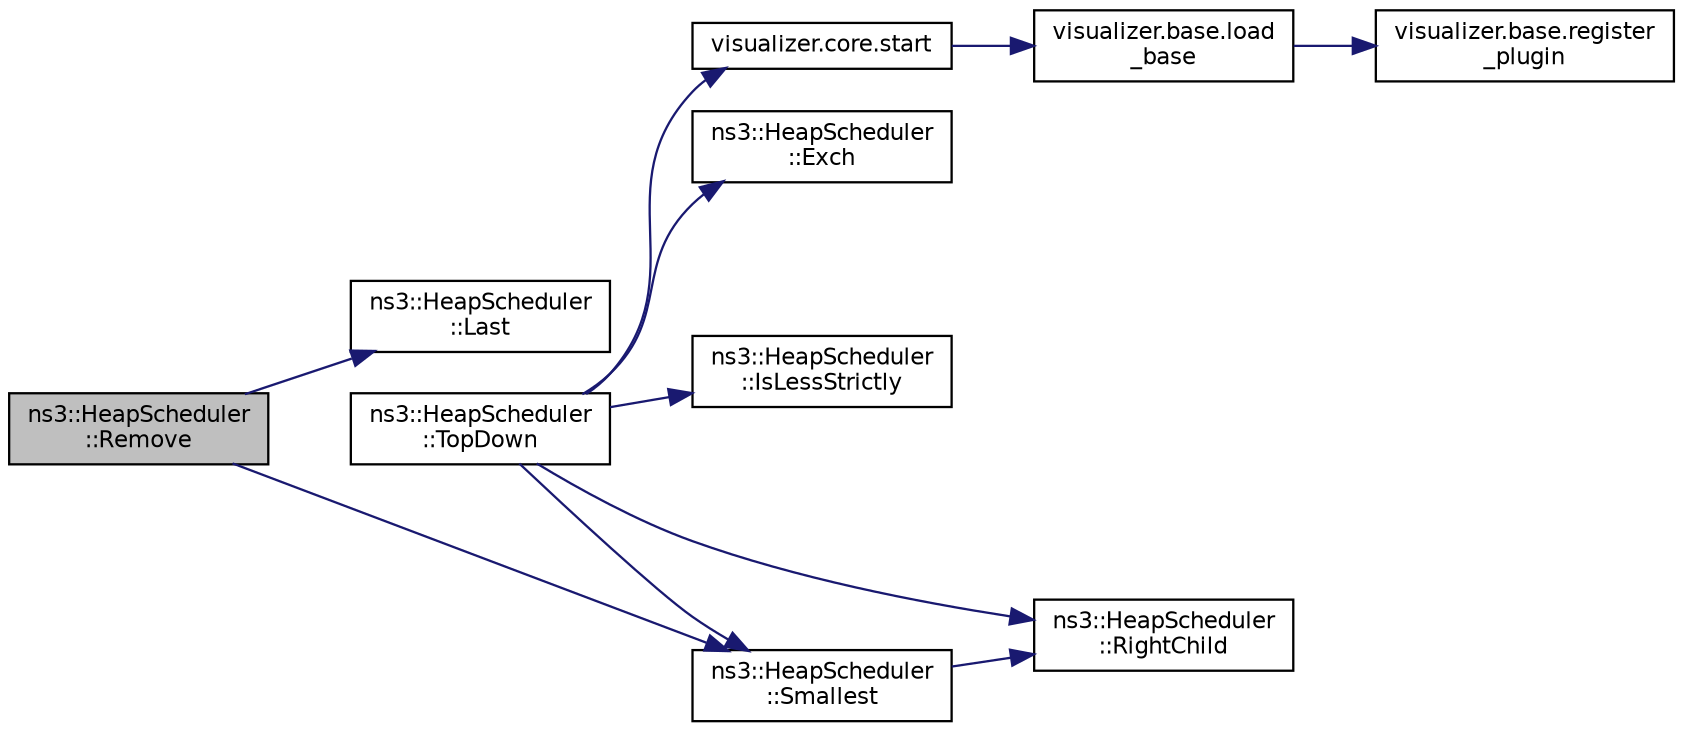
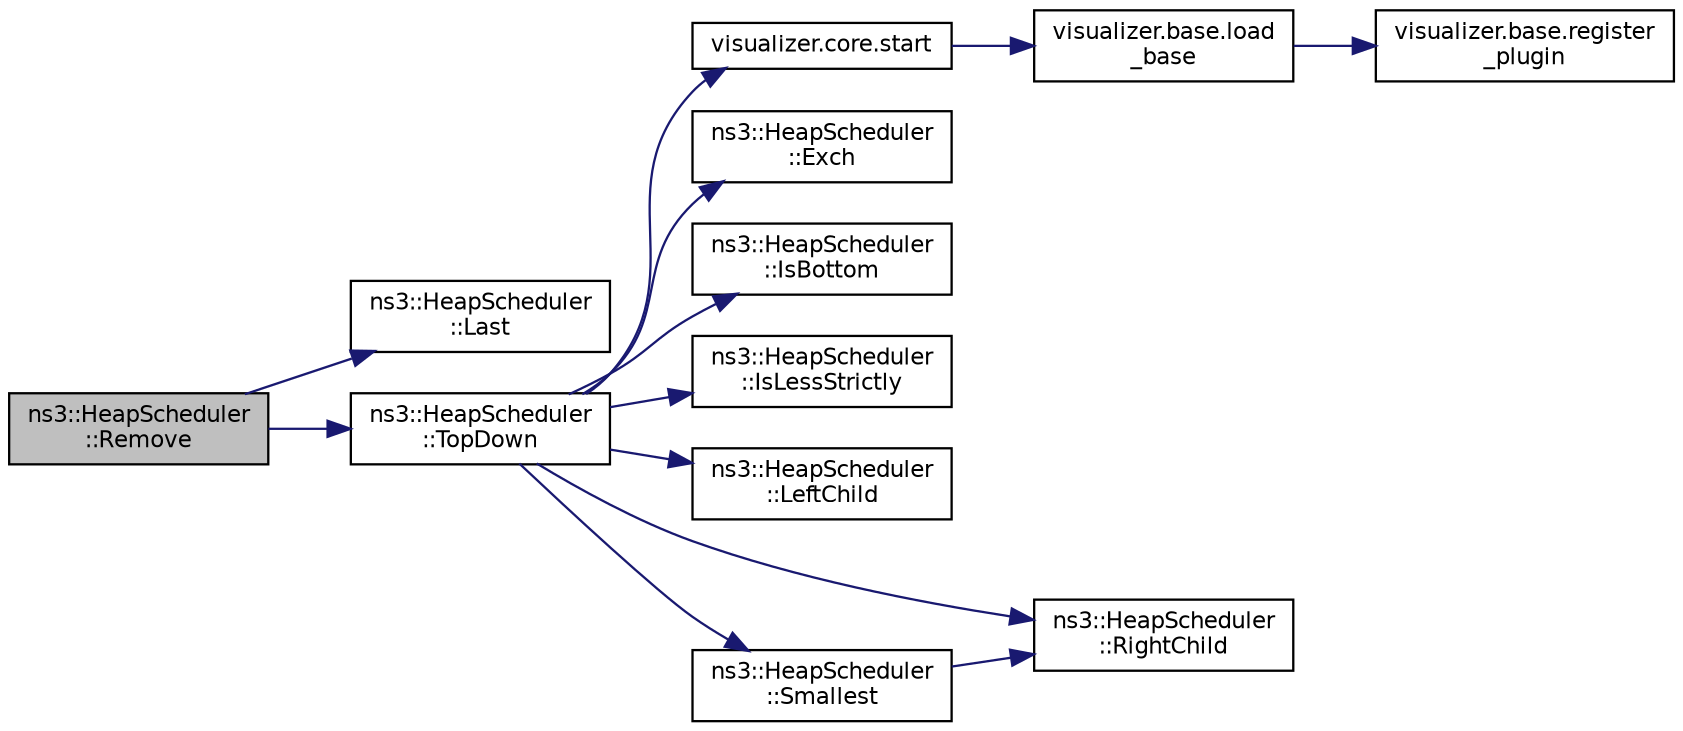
  digraph {
    rankdir=LR
    node [color=black fillcolor=white fontname=Helvetica fontsize=10 shape=record style=filled]
    edge [color=midnightblue fontname=Helvetica fontsize=10 labelfontname=Helvetica labelfontsize=10 style=solid]
    n1 [fillcolor=grey75 fontcolor=black height=0.2 label="ns3::HeapScheduler\l::Remove" width=0.4]
    n2 [height=0.2 label="ns3::HeapScheduler\l::Last" width=0.4]
    n3 [height=0.2 label="ns3::HeapScheduler\l::TopDown" width=0.4]
    n4 [height=0.2 label="ns3::HeapScheduler\l::Exch" width=0.4]
+   n5 [height=0.2 label="ns3::HeapScheduler\l::IsBottom" width=0.4]
    n6 [height=0.2 label="ns3::HeapScheduler\l::IsLessStrictly" width=0.4]
+   n7 [height=0.2 label="ns3::HeapScheduler\l::LeftChild" width=0.4]
    n8 [height=0.2 label="ns3::HeapScheduler\l::RightChild" width=0.4]
    n9 [height=0.2 label="ns3::HeapScheduler\l::Smallest" width=0.4]
    n10 [height=0.2 label="visualizer.core.start" width=0.4]
    n11 [height=0.2 label="visualizer.base.load\l_base" width=0.4]
    n12 [height=0.2 label="visualizer.base.register\l_plugin" width=0.4]
    n1 -> n2
-   n1 -> n9
+   n1 -> n3
    n3 -> n4
+   n3 -> n5
    n3 -> n6
+   n3 -> n7
    n3 -> n8
    n3 -> n9
    n3 -> n10
    n9 -> n8
    n10 -> n11
    n11 -> n12
  }
